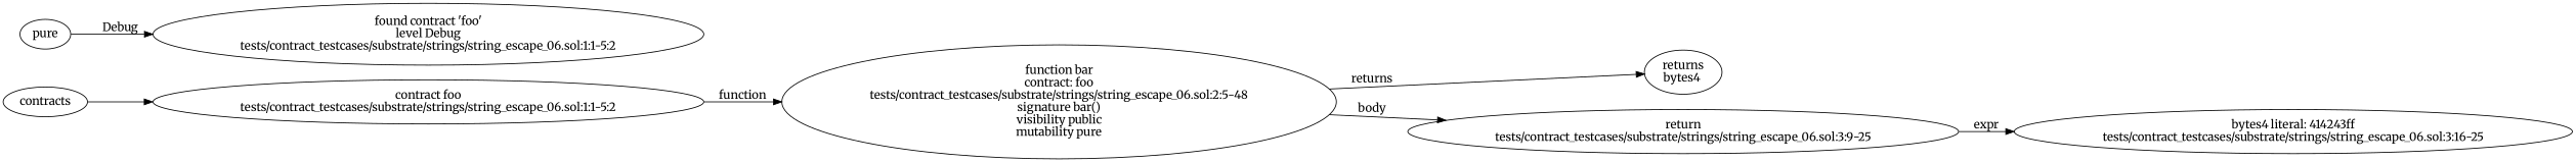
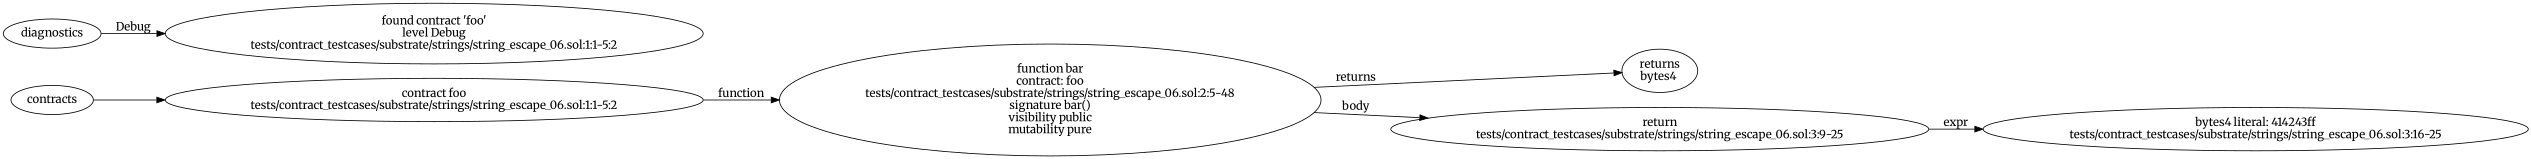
  strict digraph {
    rankdir=LR
    fontname=Merriweather
    node [fontname=Merriweather]
    edge [fontname=Merriweather]
    n1 [label="contract foo\ntests/contract_testcases/substrate/strings/string_escape_06.sol:1:1-5:2"]
    n2 [label="function bar\ncontract: foo\ntests/contract_testcases/substrate/strings/string_escape_06.sol:2:5-48\nsignature bar()\nvisibility public\nmutability pure"]
    n3 [label="returns\nbytes4 "]
    n4 [label="return\ntests/contract_testcases/substrate/strings/string_escape_06.sol:3:9-25"]
    n5 [label="bytes4 literal: 414243ff\ntests/contract_testcases/substrate/strings/string_escape_06.sol:3:16-25"]
    n6 [label="found contract 'foo'\nlevel Debug\ntests/contract_testcases/substrate/strings/string_escape_06.sol:1:1-5:2"]
    contracts
-   diagnostics [label=pure]
+   diagnostics
    n1 -> n2 [label=function]
    n2 -> n3 [label=returns]
    n2 -> n4 [label=body]
    n4 -> n5 [label=expr]
    contracts -> n1
    diagnostics -> n6 [label=Debug]
  }
